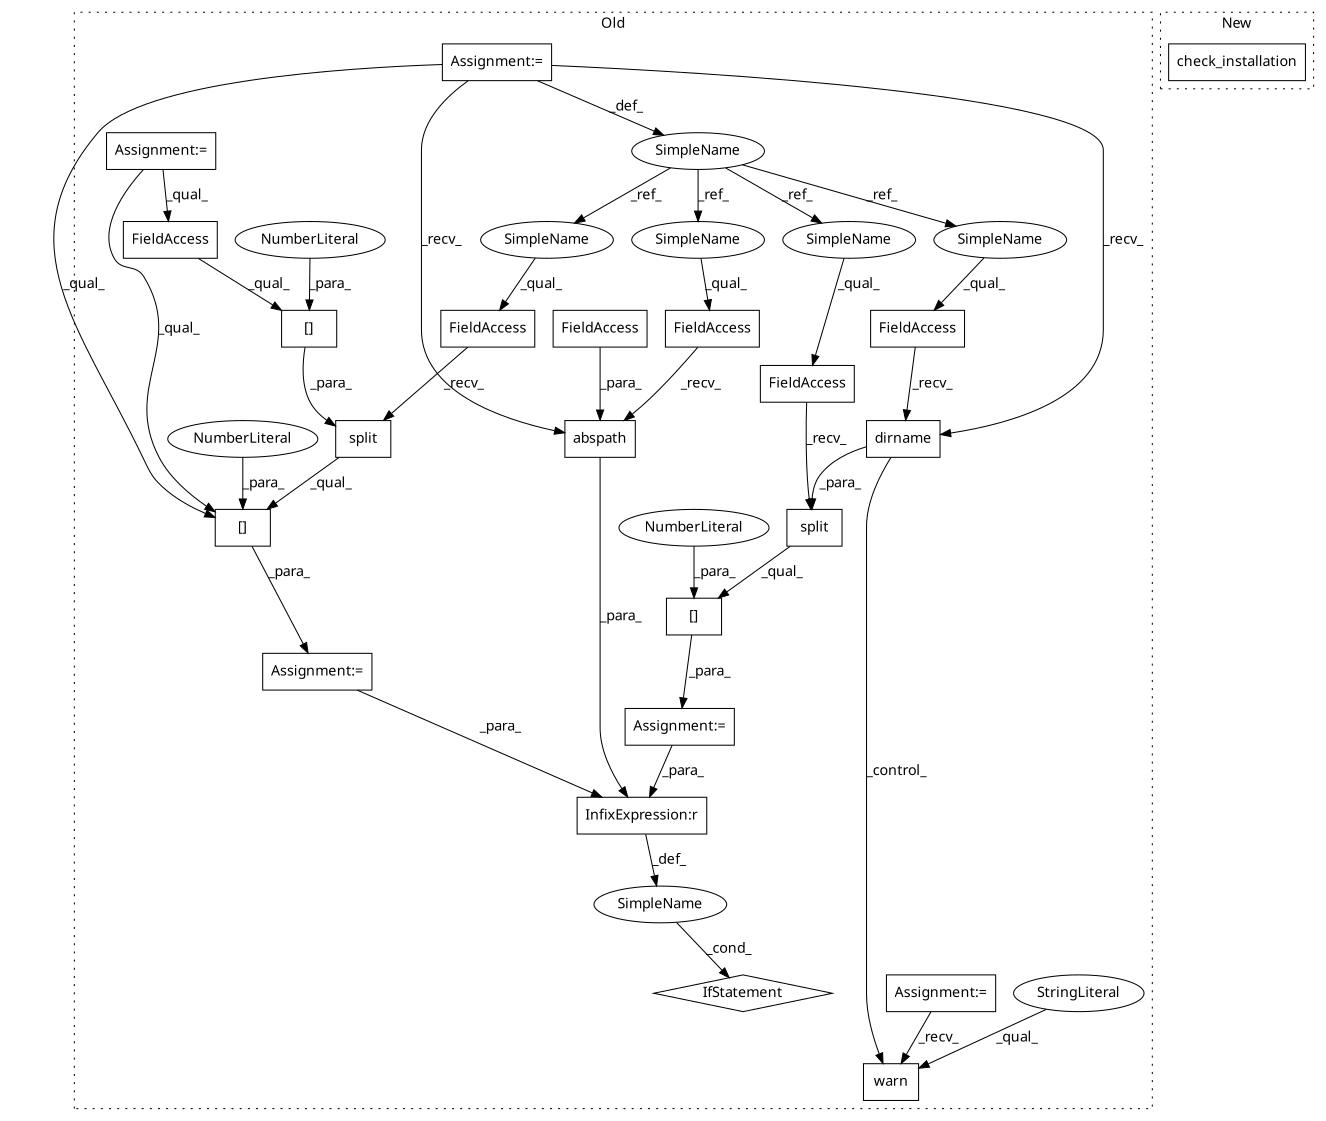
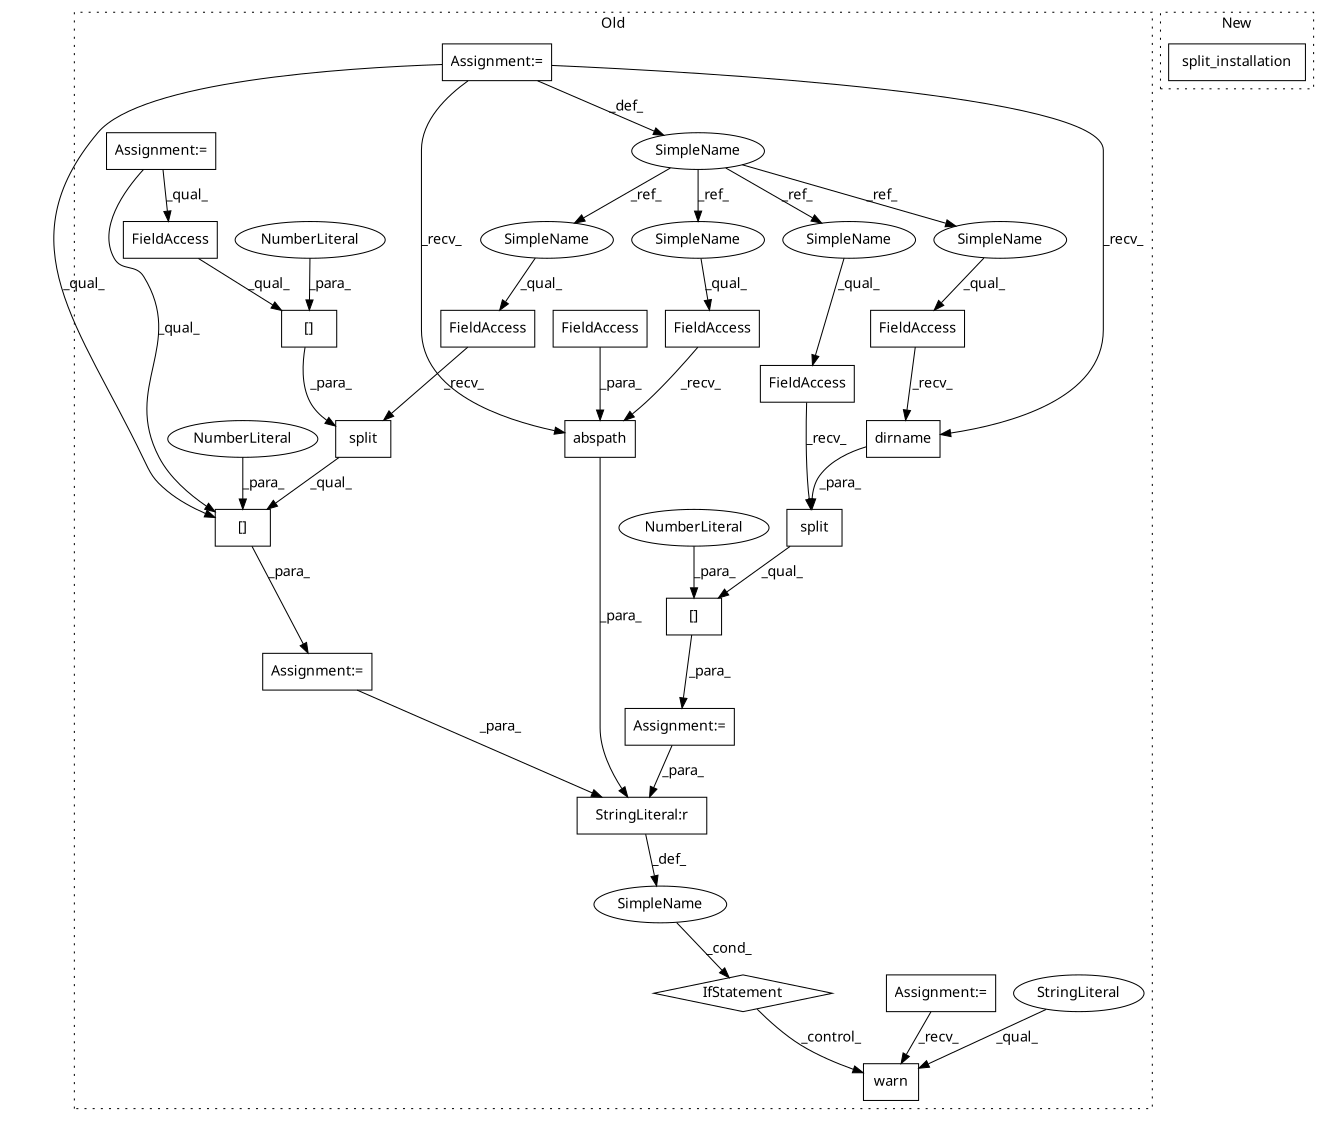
  digraph {
    fontname="Noto Sans"
    node [a=32 fontname="Noto Sans" l=2 s=7230 shape=box]
    edge [fontname="Noto Sans"]
    n1 [l="5,1" label=warn s="7316,7431"]
-   n2 [a=27 l=4 label="InfixExpression:r" s=7287]
+   n2 [a=27 l=4 label="StringLiteral:r" s=7287]
    n3 [l="6,1" label=split s="7238,7266"]
    n4 [a=2 l="20,1" label="[]" s="7244,7265"]
    n5 [a=34 l=1 label=NumberLiteral s=7264 shape=ellipse]
    n6 [a=2 l="38,1" label="[]" s="7230,7269"]
    n7 [a=34 l=1 label=NumberLiteral s=7268 shape=ellipse]
    n8 [l="6,1" label=split s="7165,7213"]
    n9 [a=2 l="58,1" label="[]" s="7157,7216"]
    n10 [a=34 l=1 label=NumberLiteral s=7215 shape=ellipse]
    n11 [a=22 l=7 label=FieldAccess]
    n12 [a=42 label=SimpleName s=7046 shape=ellipse]
    n13 [a=22 l=7 label=FieldAccess s=7157]
    n14 [a=22 l=19 label=FieldAccess s=7244]
    n15 [a=22 l=7 label=FieldAccess s=7171]
    n16 [a=22 l=7 label=FieldAccess s=7187]
    n17 [a=42 label=SimpleName shape=ellipse l="" s=""]
    n18 [a=25 l="4,2" label=IfStatement s="7276,7297" shape=diamond]
    n19 [l="8,1" label=abspath s="7195,7211"]
    n20 [a=22 l=8 label=FieldAccess s=7203]
    n21 [a=45 l=110 label=StringLiteral s=7321 shape=ellipse]
    n22 [a=7 l=10 label="Assignment:=" s=7098]
    n23 [a=7 l=1 label="Assignment:=" s=7156]
    n24 [a=7 l=8 label="Assignment:=" s=7077]
    n25 [l="8,1" label=dirname s="7179,7212"]
    n26 [a=7 label="Assignment:=" s=7046]
    n27 [a=7 l=1 label="Assignment:=" s=7229]
    n28 [a=42 label=SimpleName s=7171 shape=ellipse]
    n29 [a=42 label=SimpleName s=7187 shape=ellipse]
    n30 [a=42 label=SimpleName shape=ellipse]
    n31 [a=42 label=SimpleName s=7157 shape=ellipse]
-   n32 [l=20 label=check_installation s=7100]
+   n32 [l=20 label=split_installation s=7100]
    subgraph cluster_1 {
      label=Old
      style=dotted
      n1
      n2
      n3
      n4
      n5
      n6
      n7
      n8
      n9
      n10
      n11
      n12
      n13
      n14
      n15
      n16
      n17
      n18
      n19
      n20
      n21
      n22
      n23
      n24
      n25
      n26
      n27
      n28
      n29
      n30
      n31
    }
    subgraph cluster_2 {
      label=New
      style=dotted
      n32
    }
    n2 -> n17 [label=_def_]
    n3 -> n6 [label=_qual_]
    n4 -> n3 [label=_para_]
    n5 -> n4 [label=_para_]
    n6 -> n27 [label=_para_]
    n7 -> n6 [label=_para_]
    n8 -> n9 [label=_qual_]
    n9 -> n23 [label=_para_]
    n10 -> n9 [label=_para_]
    n11 -> n3 [label=_recv_]
    n12 -> n28 [label=_ref_]
    n12 -> n29 [label=_ref_]
    n12 -> n30 [label=_ref_]
    n12 -> n31 [label=_ref_]
    n13 -> n8 [label=_recv_]
    n14 -> n4 [label=_qual_]
    n15 -> n25 [label=_recv_]
    n16 -> n19 [label=_recv_]
    n17 -> n18 [label=_cond_]
-   n25 -> n1 [label=_control_]
+   n18 -> n1 [label=_control_]
    n19 -> n2 [label=_para_]
    n20 -> n19 [label=_para_]
    n21 -> n1 [label=_qual_]
    n22 -> n6 [label=_qual_]
    n22 -> n14 [label=_qual_]
    n23 -> n2 [label=_para_]
    n24 -> n1 [label=_recv_]
    n25 -> n8 [label=_para_]
    n26 -> n6 [label=_qual_]
    n26 -> n12 [label=_def_]
    n26 -> n19 [label=_recv_]
    n26 -> n25 [label=_recv_]
    n27 -> n2 [label=_para_]
    n28 -> n15 [label=_qual_]
    n29 -> n16 [label=_qual_]
    n30 -> n11 [label=_qual_]
    n31 -> n13 [label=_qual_]
  }
